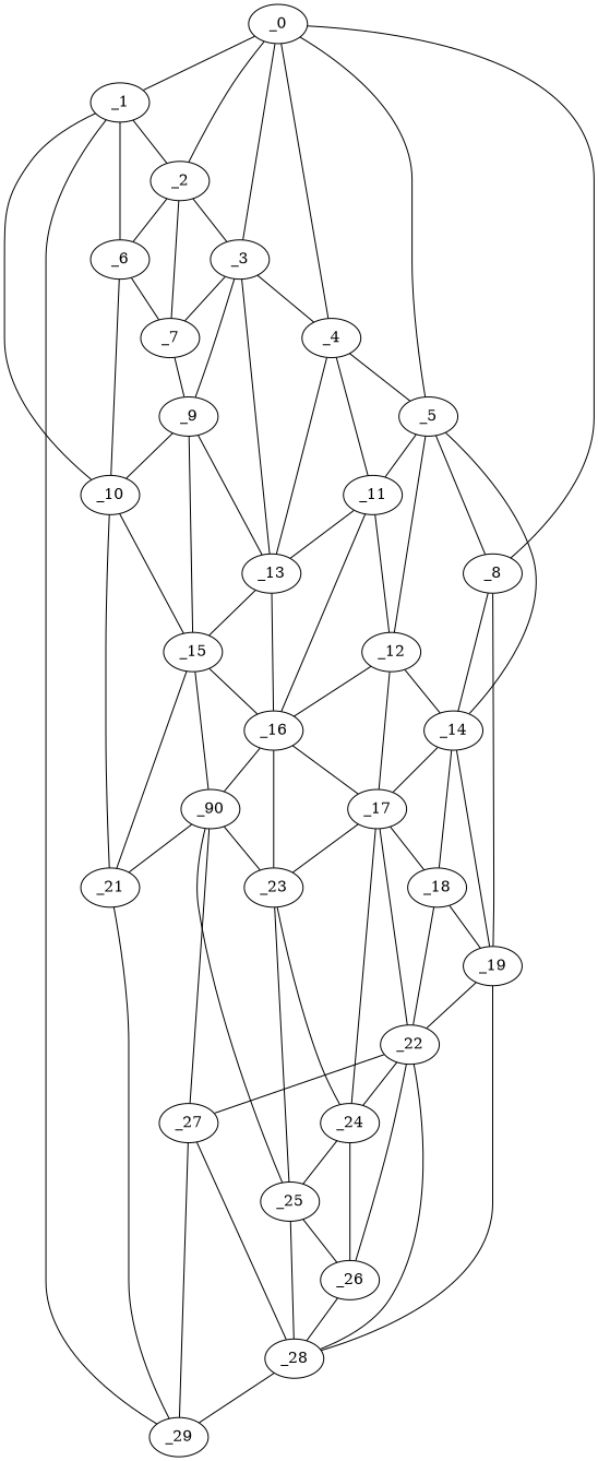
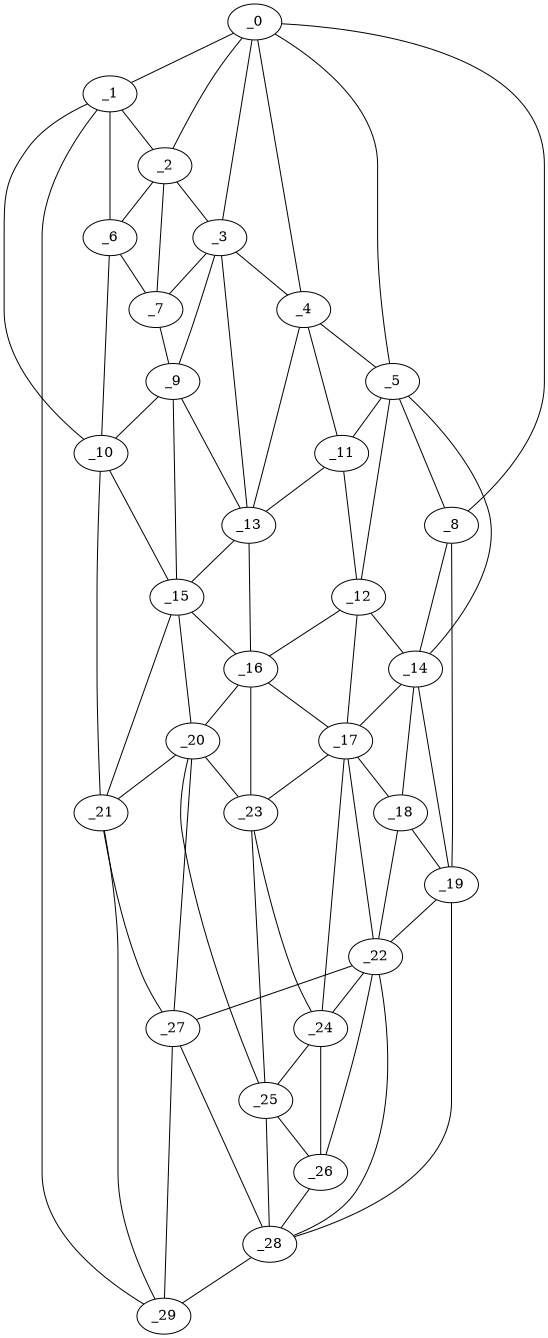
  graph {
    node [x=43 y=123]
    edge [valence=2]
    _0 [x=36]
    _1 [x=39 y=9]
    _2 [y=70]
    _3 [y=83]
    _4 [y=91]
    _5 [y=103]
    _8 [x=54 y=127]
    _6 [x=46 y=60]
    _10 [x=61 y=61]
    _29 [x=95 y=11]
    _7 [x=50 y=71]
    _9 [x=58 y=73]
    _13 [x=64 y=86]
    _11 [x=63 y=94]
    _12 [x=63 y=104]
    _14 [x=64 y=109]
    _19 [x=76 y=125]
    _15 [x=69 y=77]
    _21 [x=81 y=67]
    _16 [x=69 y=93]
    _17 [x=73 y=103]
    _18 [x=76 y=110]
    _22 [x=84 y=110]
    _28 [x=91]
-   _20 [x=80 y=76 label=_90]
+   _20 [x=80 y=76]
    _27 [x=91 y=69]
    _23 [x=86 y=91]
    _24 [x=89 y=101]
    _26 [x=90 y=107]
    _25 [x=90 y=89]
    _0 -- _1 [valence=1]
    _0 -- _2 [valence=1]
    _0 -- _3
    _0 -- _4
    _0 -- _5
    _0 -- _8 [valence=1]
    _1 -- _2 [valence=1]
    _1 -- _6 [valence=1]
    _1 -- _10
    _1 -- _29 [valence=1]
    _2 -- _3
    _2 -- _6
    _2 -- _7 [valence=1]
    _3 -- _4
    _3 -- _7
    _3 -- _9
    _3 -- _13
    _4 -- _5
    _4 -- _13
    _4 -- _11 [valence=1]
    _5 -- _8
    _5 -- _11
    _5 -- _12
    _5 -- _14
    _8 -- _14 [valence=1]
    _8 -- _19 [valence=1]
    _6 -- _10
    _6 -- _7 [valence=1]
    _10 -- _15
    _10 -- _21
    _7 -- _9 [valence=1]
    _9 -- _10
    _9 -- _13 [valence=1]
    _9 -- _15 [valence=1]
    _13 -- _15 [valence=1]
    _13 -- _16
    _11 -- _13
    _11 -- _12
-   _11 -- _16
    _12 -- _14
    _12 -- _16
    _12 -- _17 [valence=1]
    _14 -- _19
    _14 -- _17
    _14 -- _18 [valence=1]
    _19 -- _22
    _19 -- _28 [valence=1]
    _15 -- _21 [valence=1]
    _15 -- _16
    _15 -- _20 [valence=1]
    _21 -- _29
+   _21 -- _27
    _16 -- _17
    _16 -- _20
    _16 -- _23 [valence=1]
    _17 -- _18
    _17 -- _22
    _17 -- _23
    _17 -- _24
    _18 -- _19 [valence=1]
    _18 -- _22
    _22 -- _28 [valence=1]
    _22 -- _27
    _22 -- _24 [valence=1]
    _22 -- _26
    _28 -- _29 [valence=1]
    _20 -- _21
    _20 -- _27
    _20 -- _23 [valence=1]
    _20 -- _25
    _27 -- _29 [valence=1]
    _27 -- _28
    _23 -- _24 [valence=1]
    _23 -- _25
    _24 -- _26
    _24 -- _25 [valence=1]
    _26 -- _28
    _25 -- _28 [valence=1]
    _25 -- _26
  }
